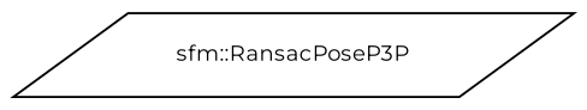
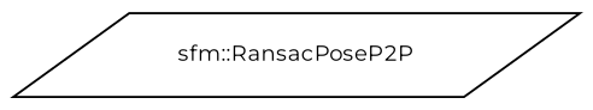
  digraph {
    rankdir=TB
    fontname=Montserrat
-   n1 [color=black fillcolor=white fontname=Montserrat fontsize=10 height=0.2 label="sfm::RansacPoseP3P" shape=parallelogram style=filled width=0.4]
+   n1 [color=black fillcolor=white fontname=Montserrat fontsize=10 height=0.2 label="sfm::RansacPoseP2P" shape=parallelogram style=filled width=0.4]
  }
